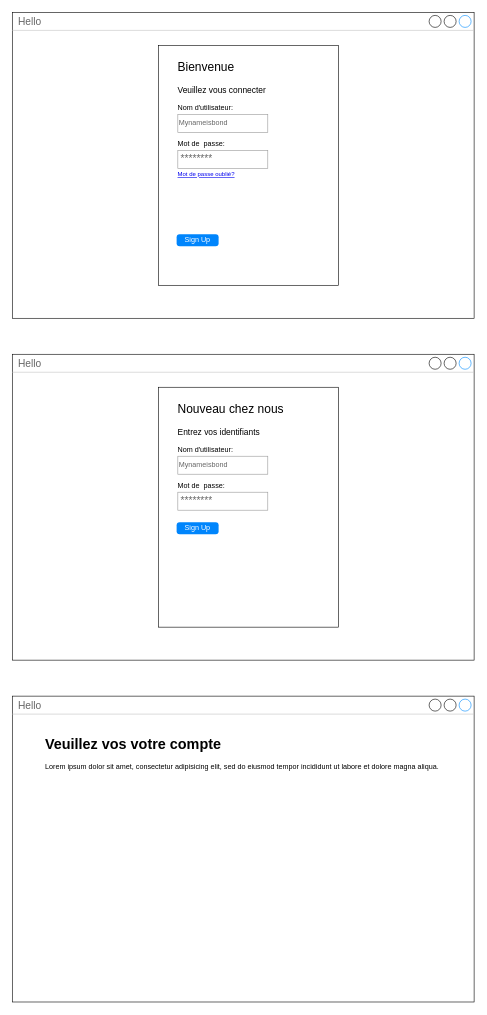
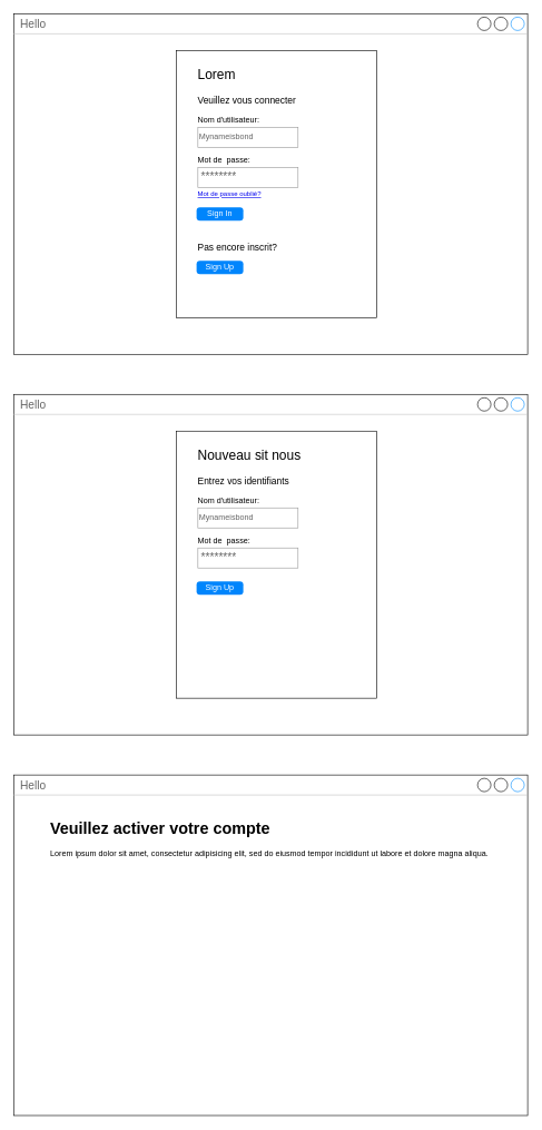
  <mxCell id="0" />
  <mxCell id="1" parent="0" />
  <mxCell id="2" value="" style="group" vertex="1" connectable="0" parent="1"><mxGeometry x="20" y="20" width="770" height="510" as="geometry" /></mxCell>
  <mxCell id="3" value="&lt;div&gt;Hello&lt;/div&gt;&lt;div&gt;&lt;br&gt;&lt;/div&gt;" style="strokeWidth=1;shadow=0;dashed=0;align=center;html=1;shape=mxgraph.mockup.containers.window;align=left;verticalAlign=top;spacingLeft=8;strokeColor2=#008cff;strokeColor3=#c4c4c4;fontColor=#666666;mainText=;fontSize=17;labelBackgroundColor=none;" parent="2" vertex="1"><mxGeometry width="770" height="510" as="geometry" /></mxCell>
  <mxCell id="4" value="" style="group" vertex="1" connectable="0" parent="2"><mxGeometry x="244" y="55" width="300" height="400" as="geometry" /></mxCell>
  <mxCell id="5" value="" style="rounded=0;whiteSpace=wrap;html=1;" parent="4" vertex="1"><mxGeometry width="300" height="400" as="geometry" /></mxCell>
  <mxCell id="6" value="" style="group" vertex="1" connectable="0" parent="4"><mxGeometry x="30" y="25" width="196" height="310" as="geometry" /></mxCell>
- <mxCell id="7" value="&lt;div style=&quot;font-size: 20px&quot; align=&quot;left&quot;&gt;&lt;font style=&quot;font-size: 20px&quot;&gt;Bienvenue&lt;/font&gt;&lt;/div&gt;" style="text;html=1;strokeColor=none;fillColor=none;align=left;verticalAlign=middle;whiteSpace=wrap;rounded=0;" parent="6" vertex="1"><mxGeometry width="156" height="20" as="geometry" /></mxCell>
+ <mxCell id="7" value="&lt;div style=&quot;font-size: 20px&quot; align=&quot;left&quot;&gt;&lt;font style=&quot;font-size: 20px&quot;&gt;Lorem&lt;/font&gt;&lt;/div&gt;" style="text;html=1;strokeColor=none;fillColor=none;align=left;verticalAlign=middle;whiteSpace=wrap;rounded=0;" parent="6" vertex="1"><mxGeometry width="156" height="20" as="geometry" /></mxCell>
  <mxCell id="8" value="" style="group" vertex="1" connectable="0" parent="6"><mxGeometry y="40" width="196" height="190" as="geometry" /></mxCell>
  <mxCell id="9" value="&lt;div style=&quot;font-size: 14px;&quot; align=&quot;left&quot;&gt;Veuillez vous connecter&lt;/div&gt;" style="text;html=1;strokeColor=none;fillColor=none;align=left;verticalAlign=middle;whiteSpace=wrap;rounded=0;fontSize=14;" parent="8" vertex="1"><mxGeometry width="196" height="20" as="geometry" /></mxCell>
+ <mxCell id="10" value="Sign In" style="html=1;shadow=0;dashed=0;shape=mxgraph.bootstrap.rrect;rSize=5;strokeColor=none;strokeWidth=1;fillColor=#0085FC;fontColor=#FFFFFF;whiteSpace=wrap;align=center;verticalAlign=middle;spacingLeft=0;fontStyle=0;fontSize=12;spacing=5;" parent="8" vertex="1"><mxGeometry y="170" width="70" height="20" as="geometry" /></mxCell>
  <mxCell id="11" value="" style="group" vertex="1" connectable="0" parent="8"><mxGeometry y="30" width="152" height="50" as="geometry" /></mxCell>
  <mxCell id="12" value="Nom d'utilisateur:" style="text;html=1;strokeColor=none;fillColor=none;align=left;verticalAlign=middle;whiteSpace=wrap;rounded=0;" parent="11" vertex="1"><mxGeometry width="136" height="20" as="geometry" /></mxCell>
  <mxCell id="13" value="&lt;font color=&quot;#666666&quot;&gt;Mynameisbond&lt;/font&gt;" style="rounded=0;whiteSpace=wrap;html=1;align=left;strokeColor=#999999;" parent="11" vertex="1"><mxGeometry x="2" y="20" width="150" height="30" as="geometry" /></mxCell>
  <mxCell id="14" value="" style="group" vertex="1" connectable="0" parent="8"><mxGeometry y="90" width="152" height="70" as="geometry" /></mxCell>
  <mxCell id="15" value="Mot de passe oublié?" style="text;html=1;strokeColor=none;fillColor=none;whiteSpace=wrap;align=left;verticalAlign=middle;fontColor=#0000EE;fontStyle=4;fontSize=10;" parent="14" vertex="1"><mxGeometry y="50" width="150" height="20" as="geometry" /></mxCell>
  <mxCell id="16" value="********" style="strokeWidth=1;shadow=0;dashed=0;align=center;html=1;shape=mxgraph.mockup.forms.pwField;strokeColor=#999999;mainText=;align=left;fontColor=#666666;fontSize=17;spacingLeft=3;" parent="14" vertex="1"><mxGeometry x="2" y="20" width="150" height="30" as="geometry" /></mxCell>
  <mxCell id="17" value="Mot de&amp;nbsp; passe:" style="text;html=1;strokeColor=none;fillColor=none;align=left;verticalAlign=middle;whiteSpace=wrap;rounded=0;" parent="14" vertex="1"><mxGeometry width="136" height="20" as="geometry" /></mxCell>
  <mxCell id="18" value="" style="group" vertex="1" connectable="0" parent="6"><mxGeometry y="260" width="196" height="50" as="geometry" /></mxCell>
+ <mxCell id="19" value="&lt;div style=&quot;font-size: 14px&quot; align=&quot;left&quot;&gt;Pas encore inscrit?&lt;br&gt;&lt;/div&gt;" style="text;html=1;strokeColor=none;fillColor=none;align=left;verticalAlign=middle;whiteSpace=wrap;rounded=0;fontSize=14;" vertex="1" parent="18"><mxGeometry width="196" height="20" as="geometry" /></mxCell>
  <mxCell id="20" value="Sign Up" style="html=1;shadow=0;dashed=0;shape=mxgraph.bootstrap.rrect;rSize=5;strokeColor=none;strokeWidth=1;fillColor=#0085FC;fontColor=#FFFFFF;whiteSpace=wrap;align=center;verticalAlign=middle;spacingLeft=0;fontStyle=0;fontSize=12;spacing=5;" vertex="1" parent="18"><mxGeometry y="30" width="70" height="20" as="geometry" /></mxCell>
  <mxCell id="21" value="" style="group" vertex="1" connectable="0" parent="1"><mxGeometry x="20" y="590" width="770" height="510" as="geometry" /></mxCell>
  <mxCell id="22" value="&lt;div&gt;Hello&lt;/div&gt;&lt;div&gt;&lt;br&gt;&lt;/div&gt;" style="strokeWidth=1;shadow=0;dashed=0;align=center;html=1;shape=mxgraph.mockup.containers.window;align=left;verticalAlign=top;spacingLeft=8;strokeColor2=#008cff;strokeColor3=#c4c4c4;fontColor=#666666;mainText=;fontSize=17;labelBackgroundColor=none;" vertex="1" parent="21"><mxGeometry width="770" height="510" as="geometry" /></mxCell>
  <mxCell id="23" value="" style="group" vertex="1" connectable="0" parent="21"><mxGeometry x="244" y="55" width="300" height="400" as="geometry" /></mxCell>
  <mxCell id="24" value="" style="rounded=0;whiteSpace=wrap;html=1;" vertex="1" parent="23"><mxGeometry width="300" height="400" as="geometry" /></mxCell>
  <mxCell id="25" value="" style="group" vertex="1" connectable="0" parent="23"><mxGeometry x="30" y="25" width="210" height="310" as="geometry" /></mxCell>
- <mxCell id="26" value="&lt;font style=&quot;font-size: 20px&quot;&gt;Nouveau chez nous&lt;br&gt;&lt;/font&gt;" style="text;html=1;strokeColor=none;fillColor=none;align=left;verticalAlign=middle;whiteSpace=wrap;rounded=0;" vertex="1" parent="25"><mxGeometry width="210" height="20" as="geometry" /></mxCell>
+ <mxCell id="26" value="&lt;font style=&quot;font-size: 20px&quot;&gt;Nouveau sit nous&lt;br&gt;&lt;/font&gt;" style="text;html=1;strokeColor=none;fillColor=none;align=left;verticalAlign=middle;whiteSpace=wrap;rounded=0;" vertex="1" parent="25"><mxGeometry width="210" height="20" as="geometry" /></mxCell>
  <mxCell id="27" value="" style="group" vertex="1" connectable="0" parent="25"><mxGeometry y="40" width="196" height="190" as="geometry" /></mxCell>
  <mxCell id="28" value="Entrez vos identifiants" style="text;html=1;strokeColor=none;fillColor=none;align=left;verticalAlign=middle;whiteSpace=wrap;rounded=0;fontSize=14;" vertex="1" parent="27"><mxGeometry width="196" height="20" as="geometry" /></mxCell>
  <mxCell id="29" value="" style="group" vertex="1" connectable="0" parent="27"><mxGeometry y="30" width="152" height="50" as="geometry" /></mxCell>
  <mxCell id="30" value="Nom d'utilisateur:" style="text;html=1;strokeColor=none;fillColor=none;align=left;verticalAlign=middle;whiteSpace=wrap;rounded=0;" vertex="1" parent="29"><mxGeometry width="136" height="20" as="geometry" /></mxCell>
  <mxCell id="31" value="&lt;font color=&quot;#666666&quot;&gt;Mynameisbond&lt;/font&gt;" style="rounded=0;whiteSpace=wrap;html=1;align=left;strokeColor=#999999;" vertex="1" parent="29"><mxGeometry x="2" y="20" width="150" height="30" as="geometry" /></mxCell>
  <mxCell id="32" value="" style="group" vertex="1" connectable="0" parent="27"><mxGeometry y="90" width="152" height="70" as="geometry" /></mxCell>
  <mxCell id="33" value="********" style="strokeWidth=1;shadow=0;dashed=0;align=center;html=1;shape=mxgraph.mockup.forms.pwField;strokeColor=#999999;mainText=;align=left;fontColor=#666666;fontSize=17;spacingLeft=3;" vertex="1" parent="32"><mxGeometry x="2" y="20" width="150" height="30" as="geometry" /></mxCell>
  <mxCell id="34" value="Mot de&amp;nbsp; passe:" style="text;html=1;strokeColor=none;fillColor=none;align=left;verticalAlign=middle;whiteSpace=wrap;rounded=0;" vertex="1" parent="32"><mxGeometry width="136" height="20" as="geometry" /></mxCell>
  <mxCell id="35" value="Sign Up" style="html=1;shadow=0;dashed=0;shape=mxgraph.bootstrap.rrect;rSize=5;strokeColor=none;strokeWidth=1;fillColor=#0085FC;fontColor=#FFFFFF;whiteSpace=wrap;align=center;verticalAlign=middle;spacingLeft=0;fontStyle=0;fontSize=12;spacing=5;" vertex="1" parent="23"><mxGeometry x="30" y="225" width="70" height="20" as="geometry" /></mxCell>
  <mxCell id="36" value="" style="group" vertex="1" connectable="0" parent="1"><mxGeometry x="20" y="1160" width="770" height="510" as="geometry" /></mxCell>
  <mxCell id="37" value="&lt;div&gt;Hello&lt;/div&gt;&lt;div&gt;&lt;br&gt;&lt;/div&gt;" style="strokeWidth=1;shadow=0;dashed=0;align=center;html=1;shape=mxgraph.mockup.containers.window;align=left;verticalAlign=top;spacingLeft=8;strokeColor2=#008cff;strokeColor3=#c4c4c4;fontColor=#666666;mainText=;fontSize=17;labelBackgroundColor=none;" vertex="1" parent="36"><mxGeometry width="770" height="510" as="geometry" /></mxCell>
- <mxCell id="38" value="&lt;h1&gt;Veuillez vos votre compte&lt;br&gt;&lt;/h1&gt;&lt;p&gt;Lorem ipsum dolor sit amet, consectetur adipisicing elit, sed do eiusmod tempor incididunt ut labore et dolore magna aliqua.&lt;/p&gt;" style="text;html=1;strokeColor=none;fillColor=none;spacing=5;spacingTop=-20;whiteSpace=wrap;overflow=hidden;rounded=0;fontSize=12;" vertex="1" parent="1"><mxGeometry x="70" y="1220" width="680" height="400" as="geometry" /></mxCell>
+ <mxCell id="38" value="&lt;h1&gt;Veuillez activer votre compte&lt;br&gt;&lt;/h1&gt;&lt;p&gt;Lorem ipsum dolor sit amet, consectetur adipisicing elit, sed do eiusmod tempor incididunt ut labore et dolore magna aliqua.&lt;/p&gt;" style="text;html=1;strokeColor=none;fillColor=none;spacing=5;spacingTop=-20;whiteSpace=wrap;overflow=hidden;rounded=0;fontSize=12;" vertex="1" parent="1"><mxGeometry x="70" y="1220" width="680" height="400" as="geometry" /></mxCell>
